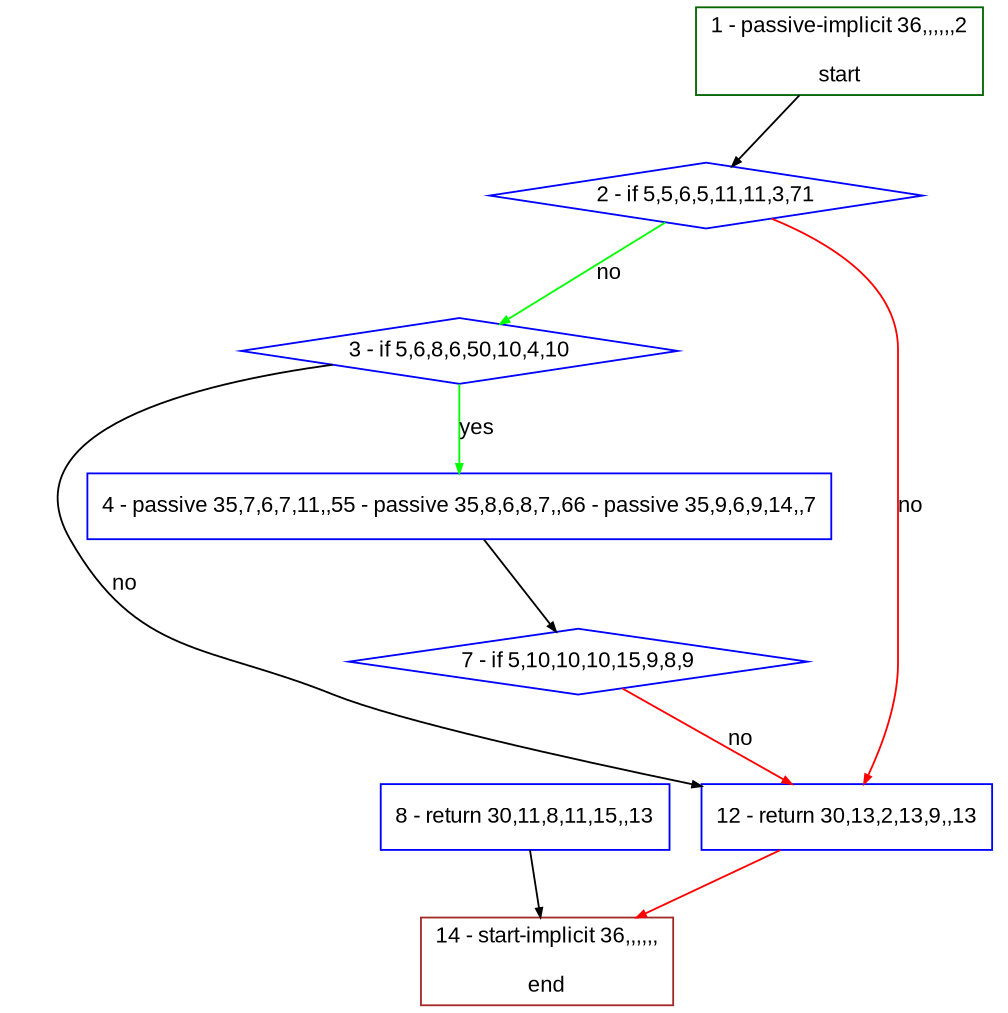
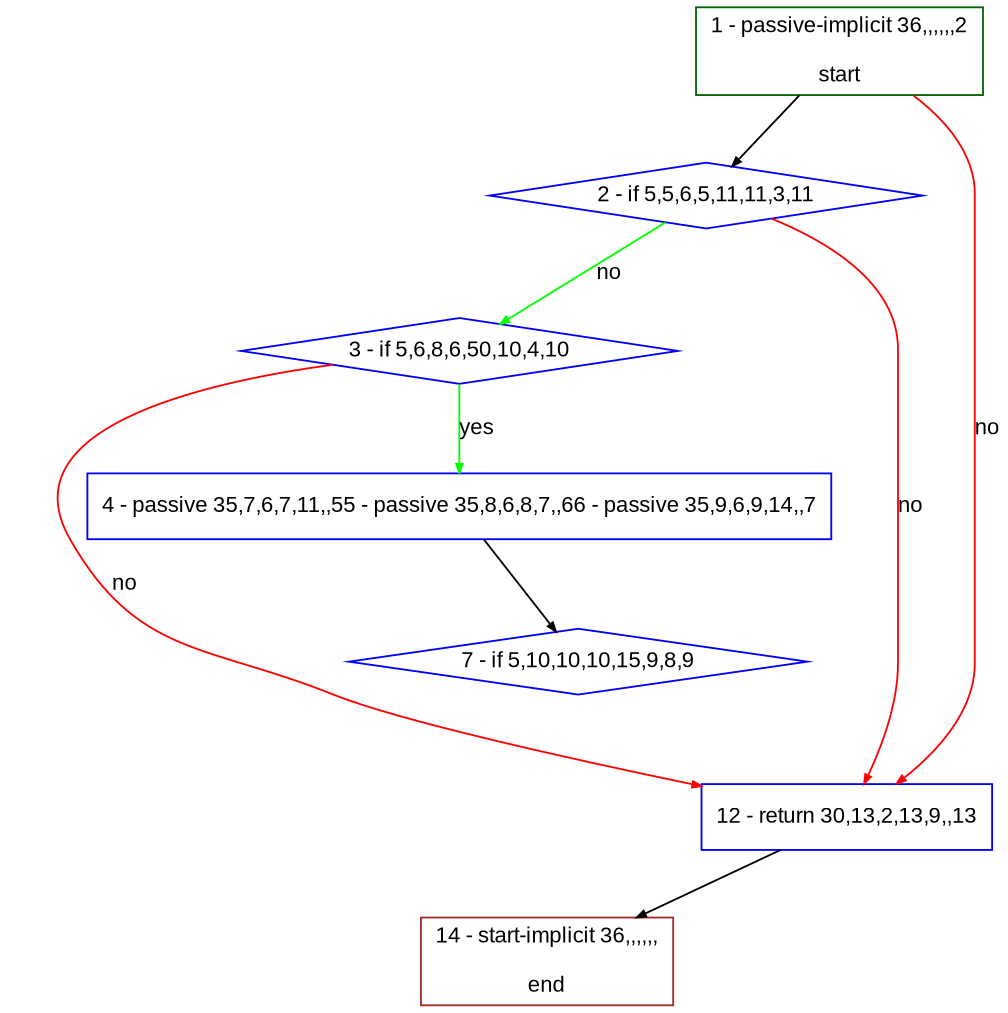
  digraph {
    bgcolor=white
    compound=true
    fillcolor="#FFFFCC"
    fontname=Arial
    fontsize=12
    pack=true
    packmode=clust
    style="rounded,filled"
    node [color="#0000ff" compound=true fillcolor="#ffffff" fixedsize=false fontname=Arial fontsize=12 node_initialized=no shape=box style=filled]
    edge [arrowhead=normal arrowsize=0.5 arrowtail=none color="#000000" compound=true dir=forward fontcolor=black fontname=Arial fontsize=12]
-   n1 [label="2 - if 5,5,6,5,11,11,3,71" shape=diamond]
+   n1 [label="2 - if 5,5,6,5,11,11,3,11" shape=diamond]
    n2 [label="3 - if 5,6,8,6,50,10,4,10" shape=diamond]
    n3 [label="12 - return 30,13,2,13,9,,13"]
    n4 [label="4 - passive 35,7,6,7,11,,55 - passive 35,8,6,8,7,,66 - passive 35,9,6,9,14,,7"]
    n5 [color="#a52a2a" label="14 - start-implicit 36,,,,,,\n\nend"]
    n6 [color="#006400" label="1 - passive-implicit 36,,,,,,2\n\nstart"]
    n7 [label="7 - if 5,10,10,10,15,9,8,9" shape=diamond]
-   n8 [label="8 - return 30,11,8,11,15,,13"]
    n1 -> n2 [color="#00ff00" label=no]
    n1 -> n3 [color="#ff0000" label=no]
-   n2 -> n3 [label=no]
+   n2 -> n3 [color="#ff0000" label=no]
    n2 -> n4 [color="#00ff00" label=yes]
-   n3 -> n5 [color="#ff0000"]
+   n3 -> n5
    n4 -> n7
    n6 -> n1
-   n7 -> n3 [color="#ff0000" label=no]
-   n8 -> n5
+   n6 -> n3 [color="#ff0000" label=no]
  }
